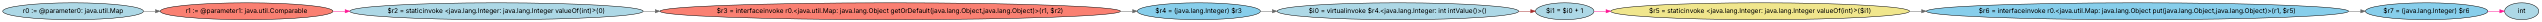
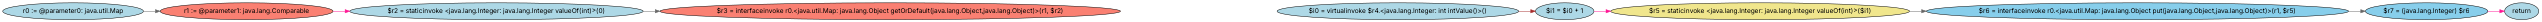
  digraph {
    fontname=Inter
    rankdir=LR
    node [fillcolor=lightblue fontname=Inter style=filled]
    edge [color=gray40 fontname=Inter]
-   "r1 := @parameter1: java.lang.Comparable" [fillcolor=salmon label="r1 := @parameter1: java.util.Comparable"]
+   "r1 := @parameter1: java.lang.Comparable" [fillcolor=salmon]
    "r0 := @parameter0: java.util.Map"
    "$r2 = staticinvoke <java.lang.Integer: java.lang.Integer valueOf(int)>(0)"
    "$r3 = interfaceinvoke r0.<java.util.Map: java.lang.Object getOrDefault(java.lang.Object,java.lang.Object)>(r1, $r2)" [fillcolor=salmon]
-   "$r4 = (java.lang.Integer) $r3" [fillcolor=skyblue]
    "$i0 = virtualinvoke $r4.<java.lang.Integer: int intValue()>()"
    "$i1 = $i0 + 1"
    "$r5 = staticinvoke <java.lang.Integer: java.lang.Integer valueOf(int)>($i1)" [fillcolor=khaki]
    "$r6 = interfaceinvoke r0.<java.util.Map: java.lang.Object put(java.lang.Object,java.lang.Object)>(r1, $r5)" [fillcolor=skyblue]
    "$r7 = (java.lang.Integer) $r6" [fillcolor=skyblue]
-   return [label=int]
+   return
    "r1 := @parameter1: java.lang.Comparable" -> "$r2 = staticinvoke <java.lang.Integer: java.lang.Integer valueOf(int)>(0)" [color=deeppink]
    "r0 := @parameter0: java.util.Map" -> "r1 := @parameter1: java.lang.Comparable"
    "$r2 = staticinvoke <java.lang.Integer: java.lang.Integer valueOf(int)>(0)" -> "$r3 = interfaceinvoke r0.<java.util.Map: java.lang.Object getOrDefault(java.lang.Object,java.lang.Object)>(r1, $r2)"
-   "$r3 = interfaceinvoke r0.<java.util.Map: java.lang.Object getOrDefault(java.lang.Object,java.lang.Object)>(r1, $r2)" -> "$r4 = (java.lang.Integer) $r3"
-   "$r4 = (java.lang.Integer) $r3" -> "$i0 = virtualinvoke $r4.<java.lang.Integer: int intValue()>()"
    "$i0 = virtualinvoke $r4.<java.lang.Integer: int intValue()>()" -> "$i1 = $i0 + 1" [color=brown]
    "$i1 = $i0 + 1" -> "$r5 = staticinvoke <java.lang.Integer: java.lang.Integer valueOf(int)>($i1)" [color=deeppink]
    "$r5 = staticinvoke <java.lang.Integer: java.lang.Integer valueOf(int)>($i1)" -> "$r6 = interfaceinvoke r0.<java.util.Map: java.lang.Object put(java.lang.Object,java.lang.Object)>(r1, $r5)"
    "$r6 = interfaceinvoke r0.<java.util.Map: java.lang.Object put(java.lang.Object,java.lang.Object)>(r1, $r5)" -> "$r7 = (java.lang.Integer) $r6"
    "$r7 = (java.lang.Integer) $r6" -> return [color=deeppink]
  }
